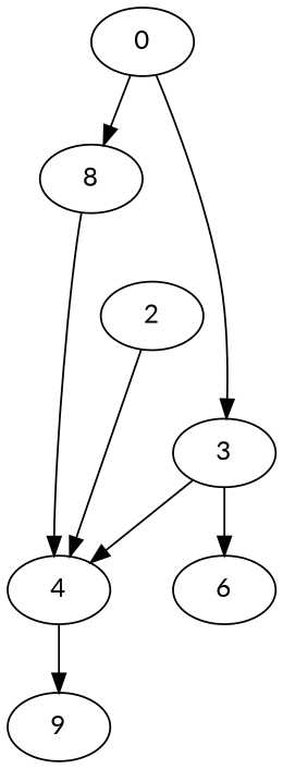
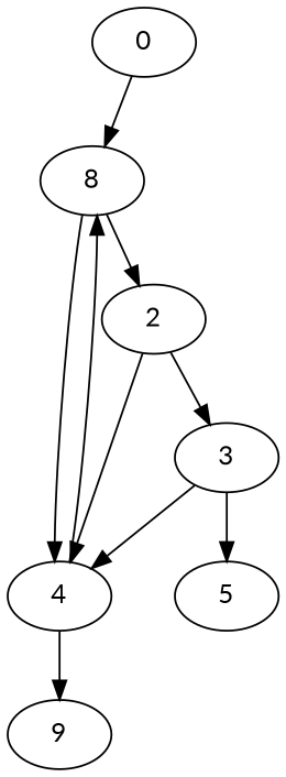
  digraph {
    fontname=Lato
    node [fontname=Lato]
    edge [fontname=Lato]
    n1 [label=8]
    0
    2
    4
    3
    n6 [label=9]
-   6
+   6 [label=5]
+   n1 -> 2
    n1 -> 4
    0 -> n1
    2 -> 4
-   0 -> 3
+   2 -> 3
+   4 -> n1
    4 -> n6
    3 -> 4
    3 -> 6
  }
